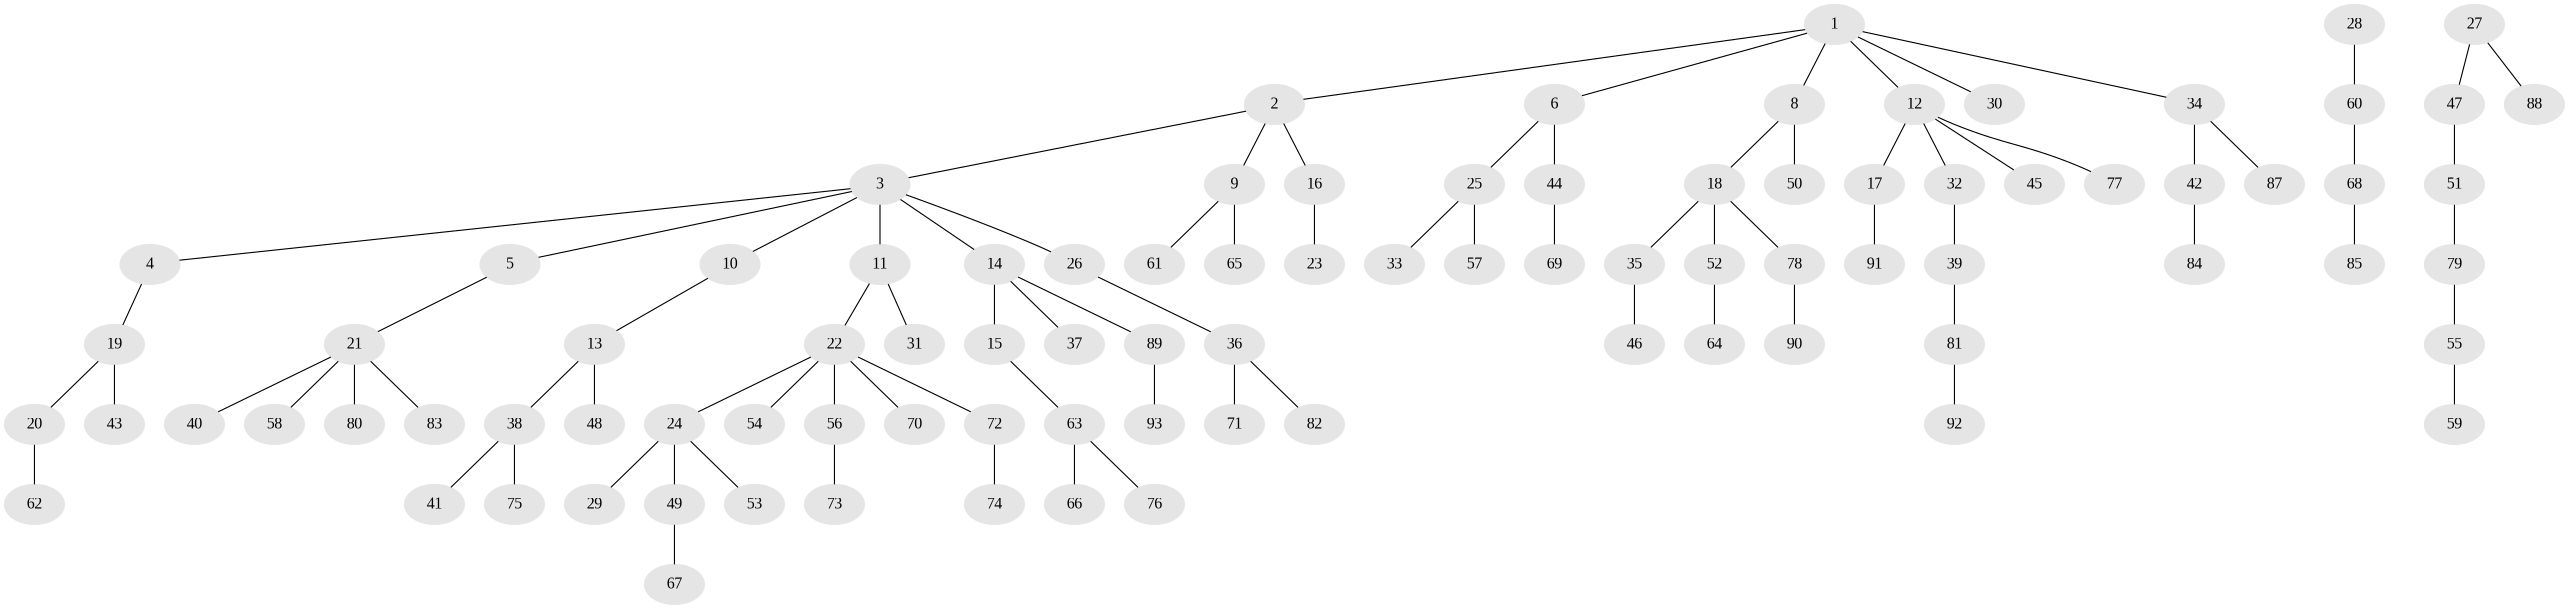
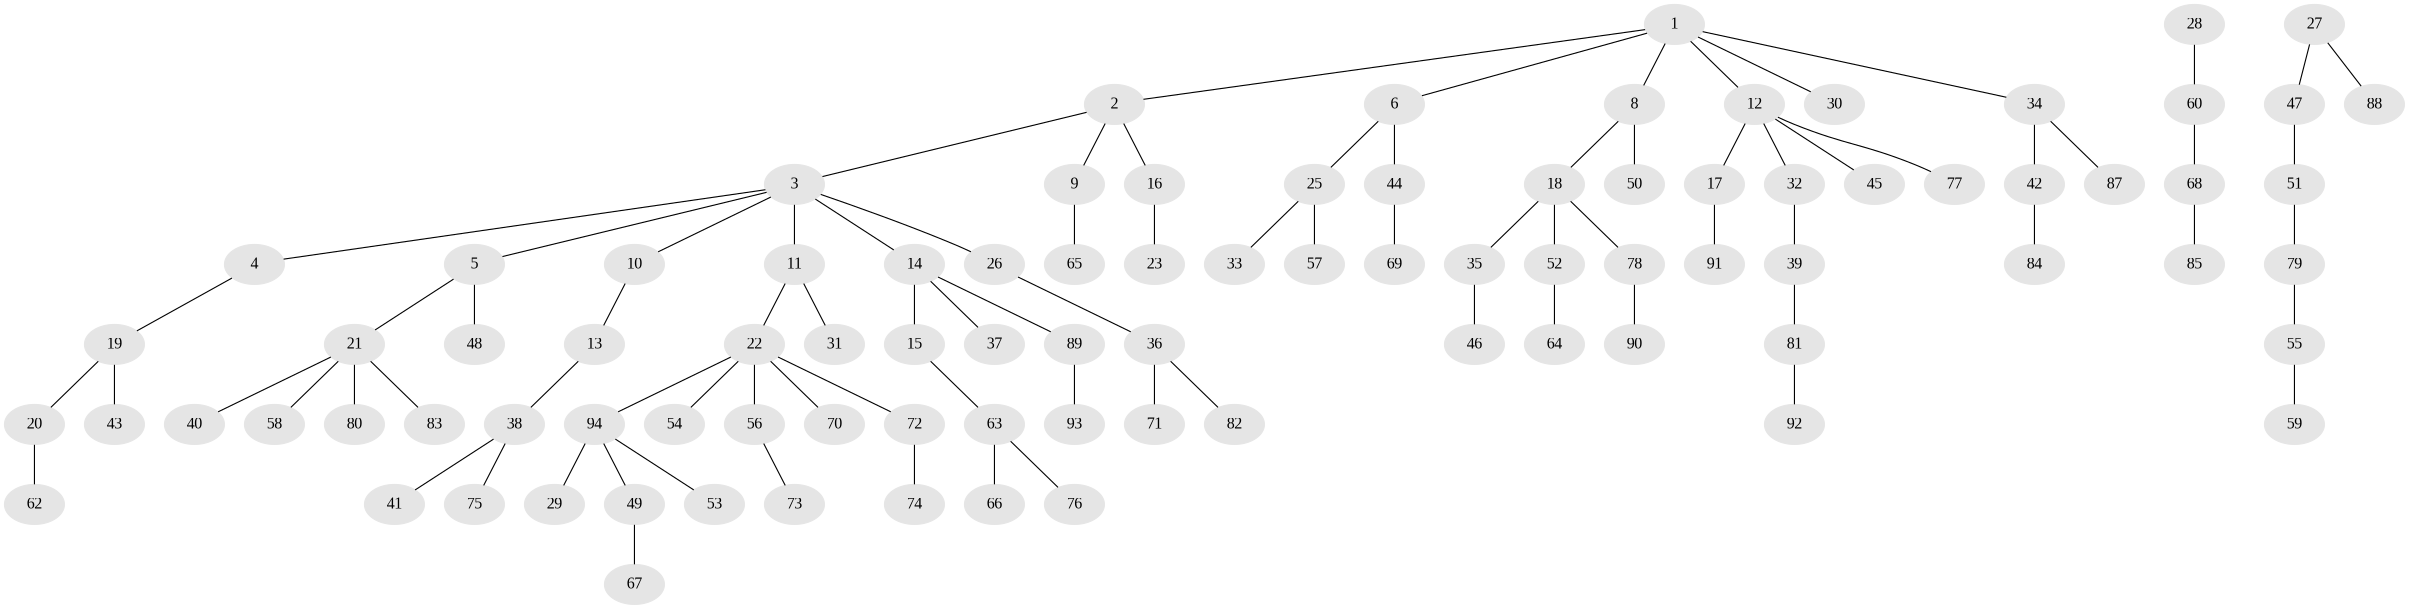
  graph {
    fontname="Liberation Serif"
    node [color=gray90 fontname="Liberation Serif" style=filled]
    edge [fontname="Liberation Serif"]
    1
    2
    6
    8
    12
    30
    34
    3
    9
    16
    25
    44
    18
    50
    17
    32
    45
    77
    42
    87
    4
    5
    10
    11
    14
    26
-   61
    65
    23
    19
    21
    13
    22
    31
    15
    37
    89
    36
    20
    43
    40
    58
    80
    83
    33
    57
    69
    35
    52
    78
    28
    60
    38
    48
-   24
+   24 [label=94]
    54
    56
    70
    72
    91
    39
    41
    75
    63
    93
    66
    76
    46
    64
    90
    62
    27
    47
    88
    29
    49
    53
    73
    74
    67
    71
    82
    51
    68
    81
    84
    92
    79
    55
    59
    85
    1 -- 2
    1 -- 6
    1 -- 8
    1 -- 12
    1 -- 30
    1 -- 34
    2 -- 3
    2 -- 9
    2 -- 16
    6 -- 25
    6 -- 44
    8 -- 18
    8 -- 50
    12 -- 17
    12 -- 32
    12 -- 45
    12 -- 77
    34 -- 42
    34 -- 87
    3 -- 4
    3 -- 5
    3 -- 10
    3 -- 11
    3 -- 14
    3 -- 26
-   9 -- 61
    9 -- 65
    16 -- 23
    25 -- 33
    25 -- 57
    44 -- 69
    18 -- 35
    18 -- 52
    18 -- 78
    17 -- 91
    32 -- 39
    42 -- 84
    4 -- 19
    5 -- 21
    10 -- 13
    11 -- 22
    11 -- 31
    14 -- 15
    14 -- 37
    14 -- 89
    26 -- 36
    19 -- 20
    19 -- 43
    21 -- 40
    21 -- 58
    21 -- 80
    21 -- 83
    13 -- 38
-   13 -- 48
+   5 -- 48
    22 -- 24
    22 -- 54
    22 -- 56
    22 -- 70
    22 -- 72
    15 -- 63
    89 -- 93
    36 -- 71
    36 -- 82
    20 -- 62
    35 -- 46
    52 -- 64
    78 -- 90
    28 -- 60
    60 -- 68
    38 -- 41
    38 -- 75
    24 -- 29
    24 -- 49
    24 -- 53
    56 -- 73
    72 -- 74
    39 -- 81
    63 -- 66
    63 -- 76
    27 -- 47
    27 -- 88
    47 -- 51
    49 -- 67
    51 -- 79
    68 -- 85
    81 -- 92
    79 -- 55
    55 -- 59
  }
